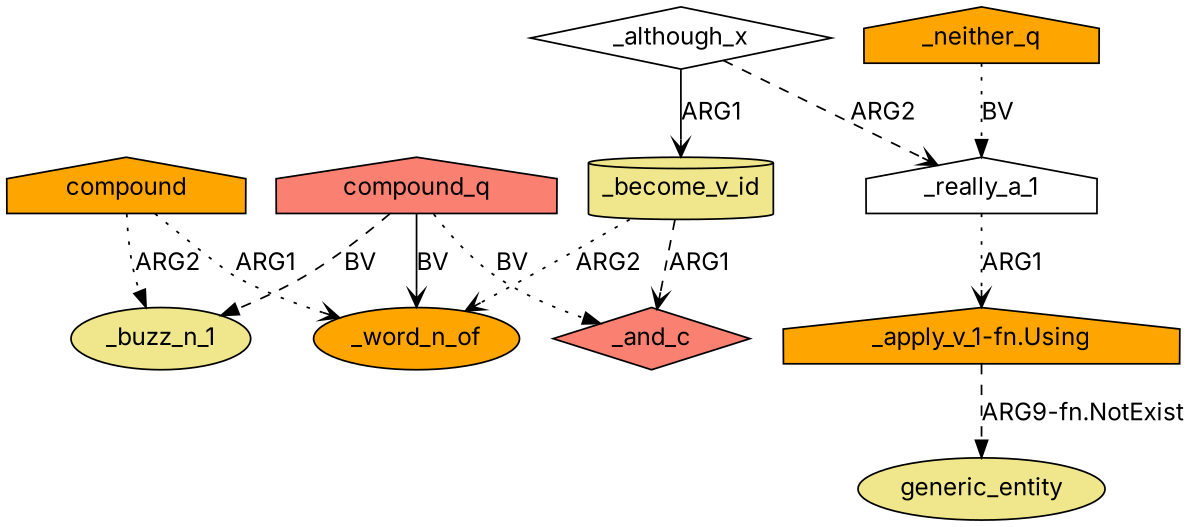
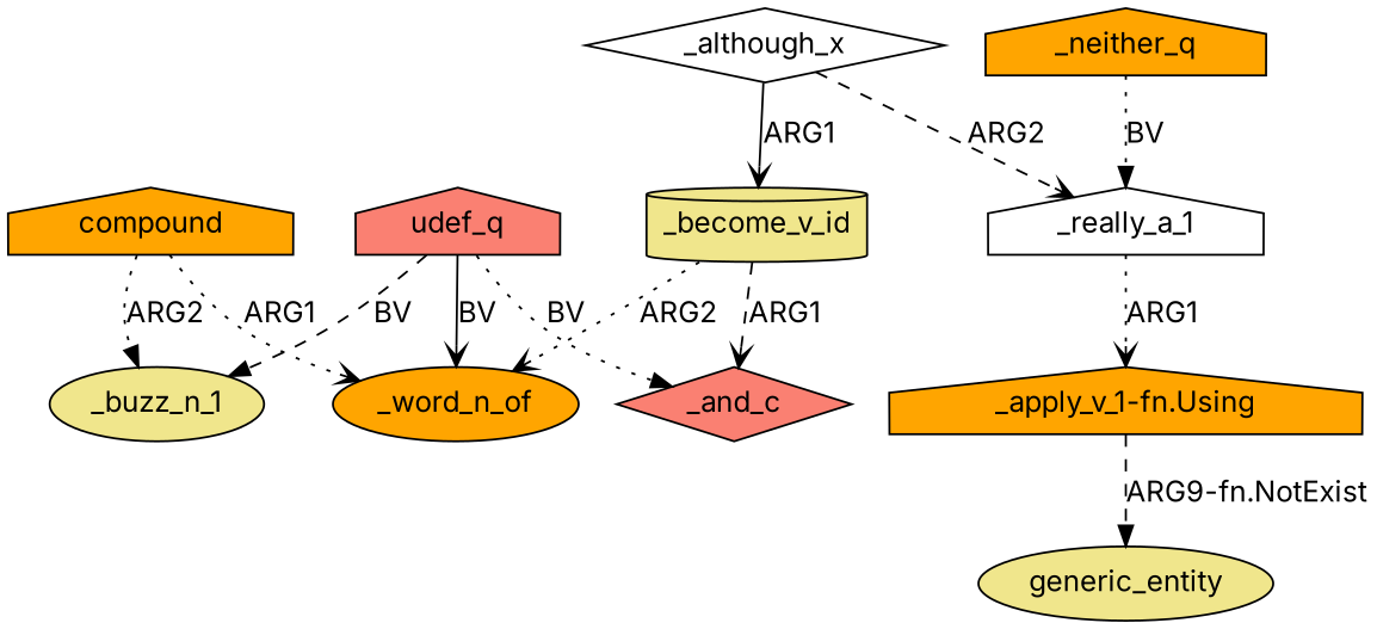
  digraph {
    fontname=Inter
    node [fillcolor=orange fontname=Inter shape=house style=filled]
    edge [arrowhead=vee fontname=Inter style=dotted]
    _word_n_of [shape=ellipse]
    compound
    _buzz_n_1 [fillcolor=khaki shape=ellipse]
-   udef_q [fillcolor=salmon label=compound_q]
+   udef_q [fillcolor=salmon]
    _and_c [fillcolor=salmon shape=diamond]
    _although_x [fillcolor=white shape=diamond]
    _become_v_id [fillcolor=khaki shape=cylinder]
    _really_a_1 [fillcolor=white]
    "_apply_v_1-fn.Using"
    generic_entity [fillcolor=khaki shape=ellipse]
    _neither_q
    compound -> _word_n_of [label=ARG1]
    compound -> _buzz_n_1 [arrowhead=normal label=ARG2]
    udef_q -> _word_n_of [label=BV style=solid]
    udef_q -> _buzz_n_1 [arrowhead=normal label=BV style=dashed]
    udef_q -> _and_c [arrowhead=normal label=BV]
    _although_x -> _become_v_id [label=ARG1 style=solid]
    _although_x -> _really_a_1 [label=ARG2 style=dashed]
    _become_v_id -> _word_n_of [label=ARG2]
    _become_v_id -> _and_c [label=ARG1 style=dashed]
    _really_a_1 -> "_apply_v_1-fn.Using" [label=ARG1]
    "_apply_v_1-fn.Using" -> generic_entity [arrowhead=normal label="ARG9-fn.NotExist" style=dashed]
    _neither_q -> _really_a_1 [arrowhead=normal label=BV]
  }
